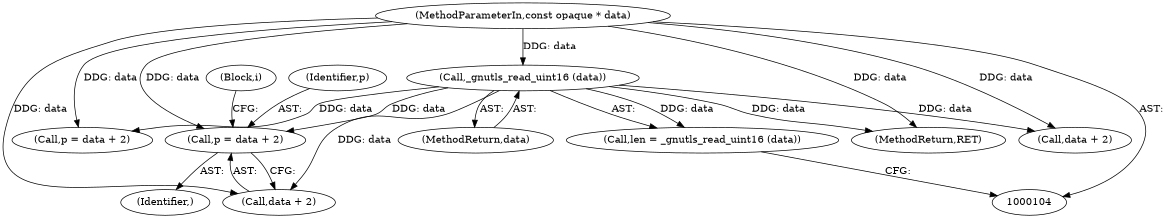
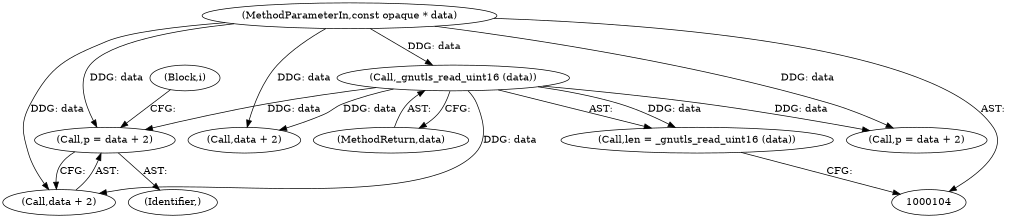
  digraph {
    n1 [label="(Call,p = data + 2)"]
    n2 [label="(Identifier,)"]
    n3 [label="(Call,data + 2)"]
    n4 [label="(MethodParameterIn,const opaque * data)"]
    n5 [label="(Call,_gnutls_read_uint16 (data))"]
-   n6 [label="(MethodReturn,RET)"]
    n7 [label="(Call,data + 2)"]
    n8 [label="(Call,p = data + 2)"]
    1000104
    n10 [label="(Call,len = _gnutls_read_uint16 (data))"]
    n11 [label="(MethodReturn,data)"]
    n12 [label="(Block,i)"]
-   n13 [label="(Identifier,p)"]
    n1 -> n2 [label="AST: "]
    n1 -> n3 [label="CFG: "]
    n3 -> n1 [label="AST: "]
    n4 -> n1 [label="DDG: data"]
    n4 -> n3 [label="DDG: data"]
    n4 -> n5 [label="DDG: data"]
-   n4 -> n6 [label="DDG: data"]
    n4 -> n7 [label="DDG: data"]
    n4 -> n8 [label="DDG: data"]
    n4 -> 1000104 [label="AST: "]
    n5 -> n1 [label="DDG: data"]
    n5 -> n3 [label="DDG: data"]
-   n5 -> n6 [label="DDG: data"]
    n5 -> n7 [label="DDG: data"]
    n5 -> n8 [label="DDG: data"]
    n5 -> n10 [label="AST: "]
    n5 -> n10 [label="DDG: data"]
-   n5 -> n11 [label="AST: "]
+   n5 -> n11 [label="CFG: "]
    n10 -> 1000104 [label="CFG: "]
    n11 -> n5 [label="AST: "]
    n12 -> n1 [label="CFG: "]
-   n13 -> n1 [label="AST: "]
  }
